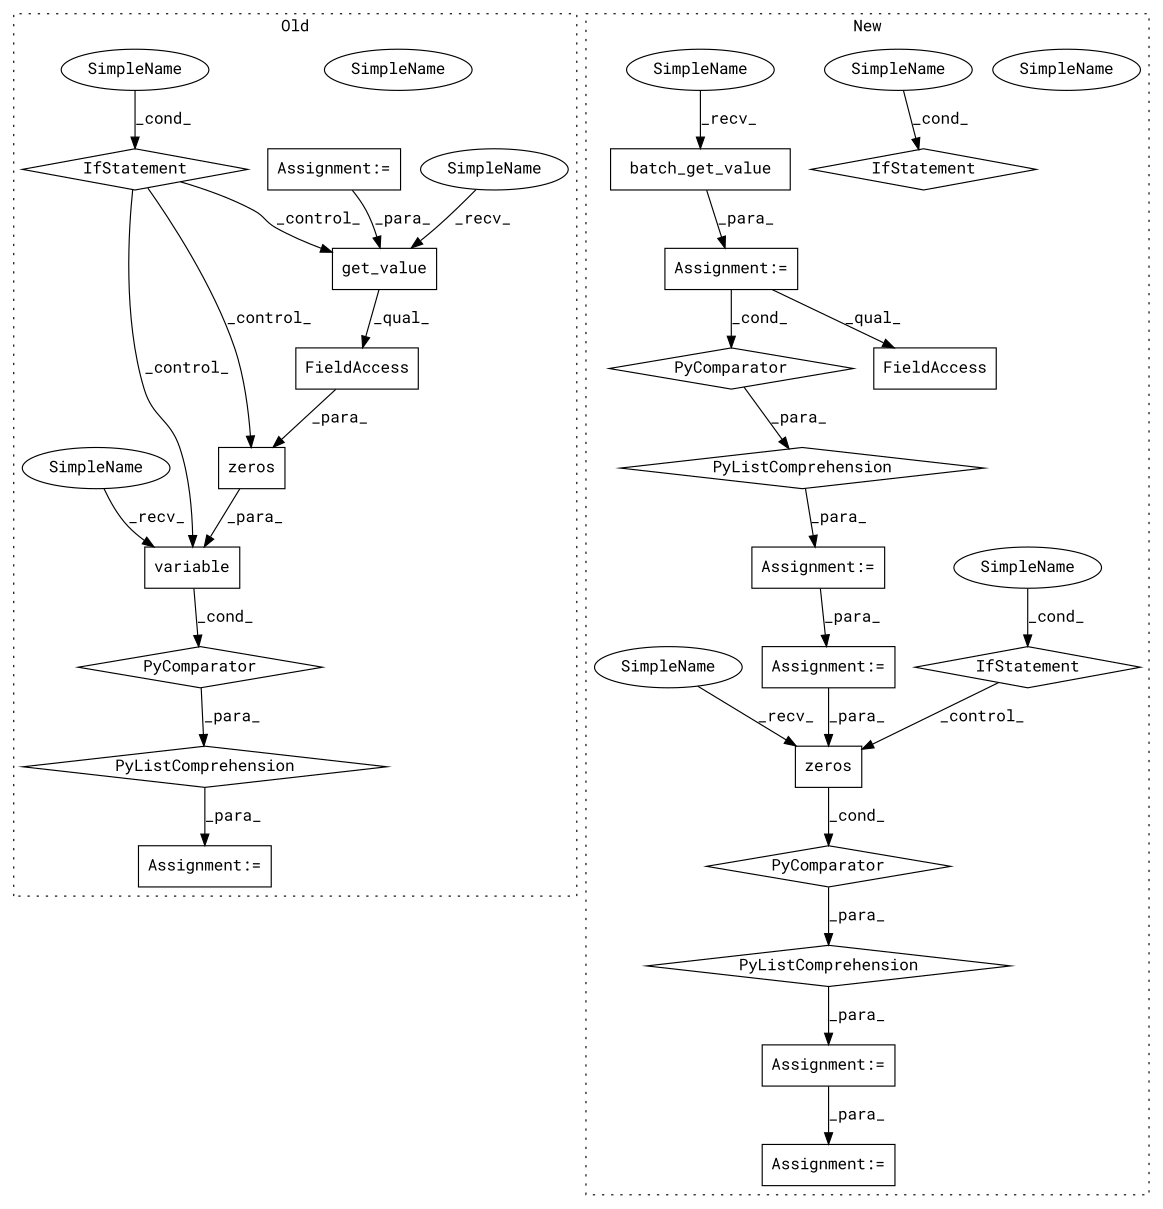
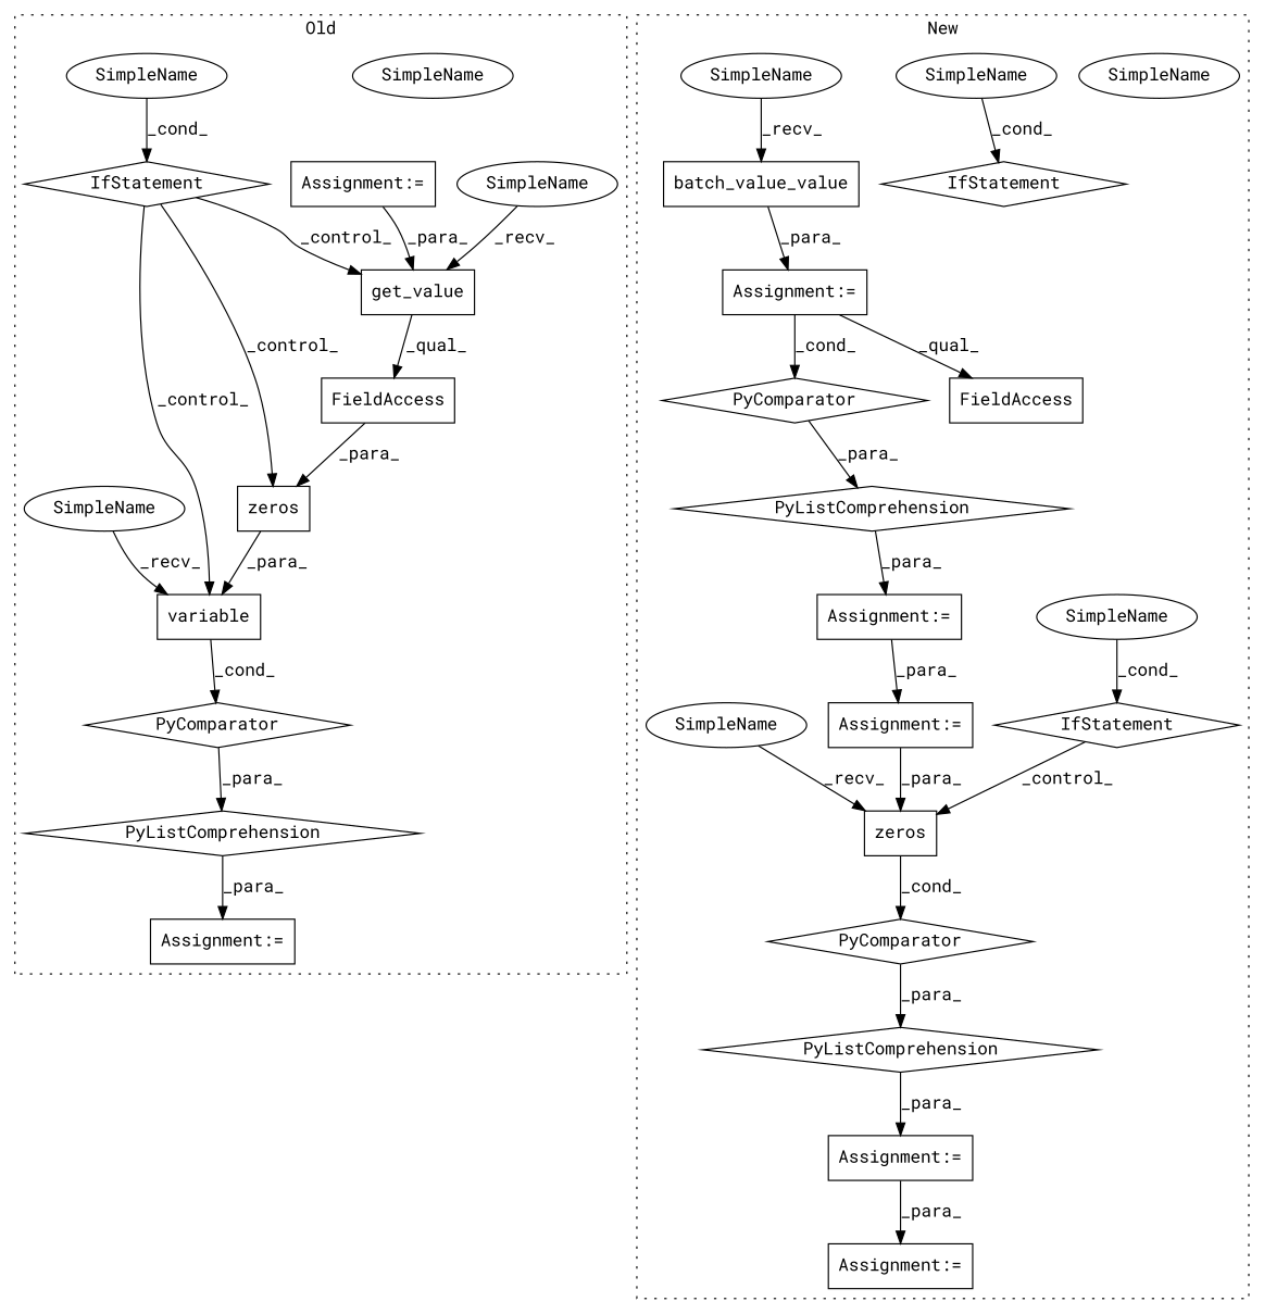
  digraph {
    fontname="Roboto Mono"
    node [a=42 l=5 s=5852 shape=box fontname="Roboto Mono"]
    edge [fontname="Roboto Mono"]
    n1 [a=32 l="9,1" label=variable s="5745,5793"]
    n2 [a=7 l=12 label="Assignment:=" s=5725]
    n3 [a=32 l="10,1" label=get_value s="5774,5785"]
    n4 [a=113 l=22 label=PyComparator shape=diamond]
    n5 [a=22 l=26 label=FieldAccess s=5766]
    n6 [a=25 l=22 label=IfStatement shape=diamond]
    n7 [label=SimpleName s=5869 shape=ellipse]
    n8 [a=109 l=145 label=PyListComprehension s=5737 shape=diamond]
    n9 [a=32 l="6,1" label=zeros s="5760,5792"]
    n10 [a=7 l=22 label="Assignment:="]
    n11 [label=SimpleName s=5869 shape=ellipse]
    n12 [l=7 label=SimpleName s=5766 shape=ellipse]
    n13 [l=7 label=SimpleName s=5737 shape=ellipse]
    n14 [a=109 l=120 label=PyListComprehension s=5856 shape=diamond]
    n15 [a=113 l=47 label=PyComparator s=5921 shape=diamond]
    n16 [a=7 l=12 label="Assignment:=" s=5844]
    n17 [a=7 l=47 label="Assignment:=" s=5921]
    n18 [a=113 l=26 label=PyComparator s=6078 shape=diamond]
    n19 [a=22 l=7 label=FieldAccess s=5856]
    n20 [a=7 l=12 label="Assignment:=" s=5988]
    n21 [a=109 l=112 label=PyListComprehension s=6000 shape=diamond]
    n22 [a=7 l=1 label="Assignment:=" s=6124]
    n23 [a=7 l=26 label="Assignment:=" s=6078]
-   n24 [a=32 l="16,1" label=batch_get_value s="5936,5958"]
+   n24 [a=32 l="16,1" label=batch_value_value s="5936,5958"]
    n25 [a=32 l="6,1" label=zeros s="6008,6019"]
    n26 [a=25 l=26 label=IfStatement s=6078 shape=diamond]
    n27 [a=25 l=47 label=IfStatement s=5921 shape=diamond]
    n28 [label=SimpleName s=6099 shape=ellipse]
    n29 [label=SimpleName s=5963 shape=ellipse]
    n30 [label=SimpleName s=6099 shape=ellipse]
    n31 [l=7 label=SimpleName s=5928 shape=ellipse]
    n32 [l=7 label=SimpleName s=6000 shape=ellipse]
    subgraph cluster_1 {
      label=Old
      style=dotted
      n1
      n2
      n3
      n4
      n5
      n6
      n7
      n8
      n9
      n10
      n11
      n12
      n13
    }
    subgraph cluster_2 {
      label=New
      style=dotted
      n14
      n15
      n16
      n17
      n18
      n19
      n20
      n21
      n22
      n23
      n24
      n25
      n26
      n27
      n28
      n29
      n30
      n31
      n32
    }
    n1 -> n4 [label=_cond_]
    n3 -> n5 [label=_qual_]
    n4 -> n8 [label=_para_]
    n5 -> n9 [label=_para_]
    n6 -> n1 [label=_control_]
    n6 -> n3 [label=_control_]
    n6 -> n9 [label=_control_]
    n8 -> n2 [label=_para_]
    n9 -> n1 [label=_para_]
    n10 -> n3 [label=_para_]
    n11 -> n6 [label=_cond_]
    n12 -> n3 [label=_recv_]
    n13 -> n1 [label=_recv_]
    n14 -> n16 [label=_para_]
    n15 -> n14 [label=_para_]
    n16 -> n23 [label=_para_]
    n17 -> n15 [label=_cond_]
    n17 -> n19 [label=_qual_]
    n18 -> n21 [label=_para_]
    n20 -> n22 [label=_para_]
    n21 -> n20 [label=_para_]
    n23 -> n25 [label=_para_]
    n24 -> n17 [label=_para_]
    n25 -> n18 [label=_cond_]
    n26 -> n25 [label=_control_]
    n29 -> n27 [label=_cond_]
    n30 -> n26 [label=_cond_]
    n31 -> n24 [label=_recv_]
    n32 -> n25 [label=_recv_]
  }
